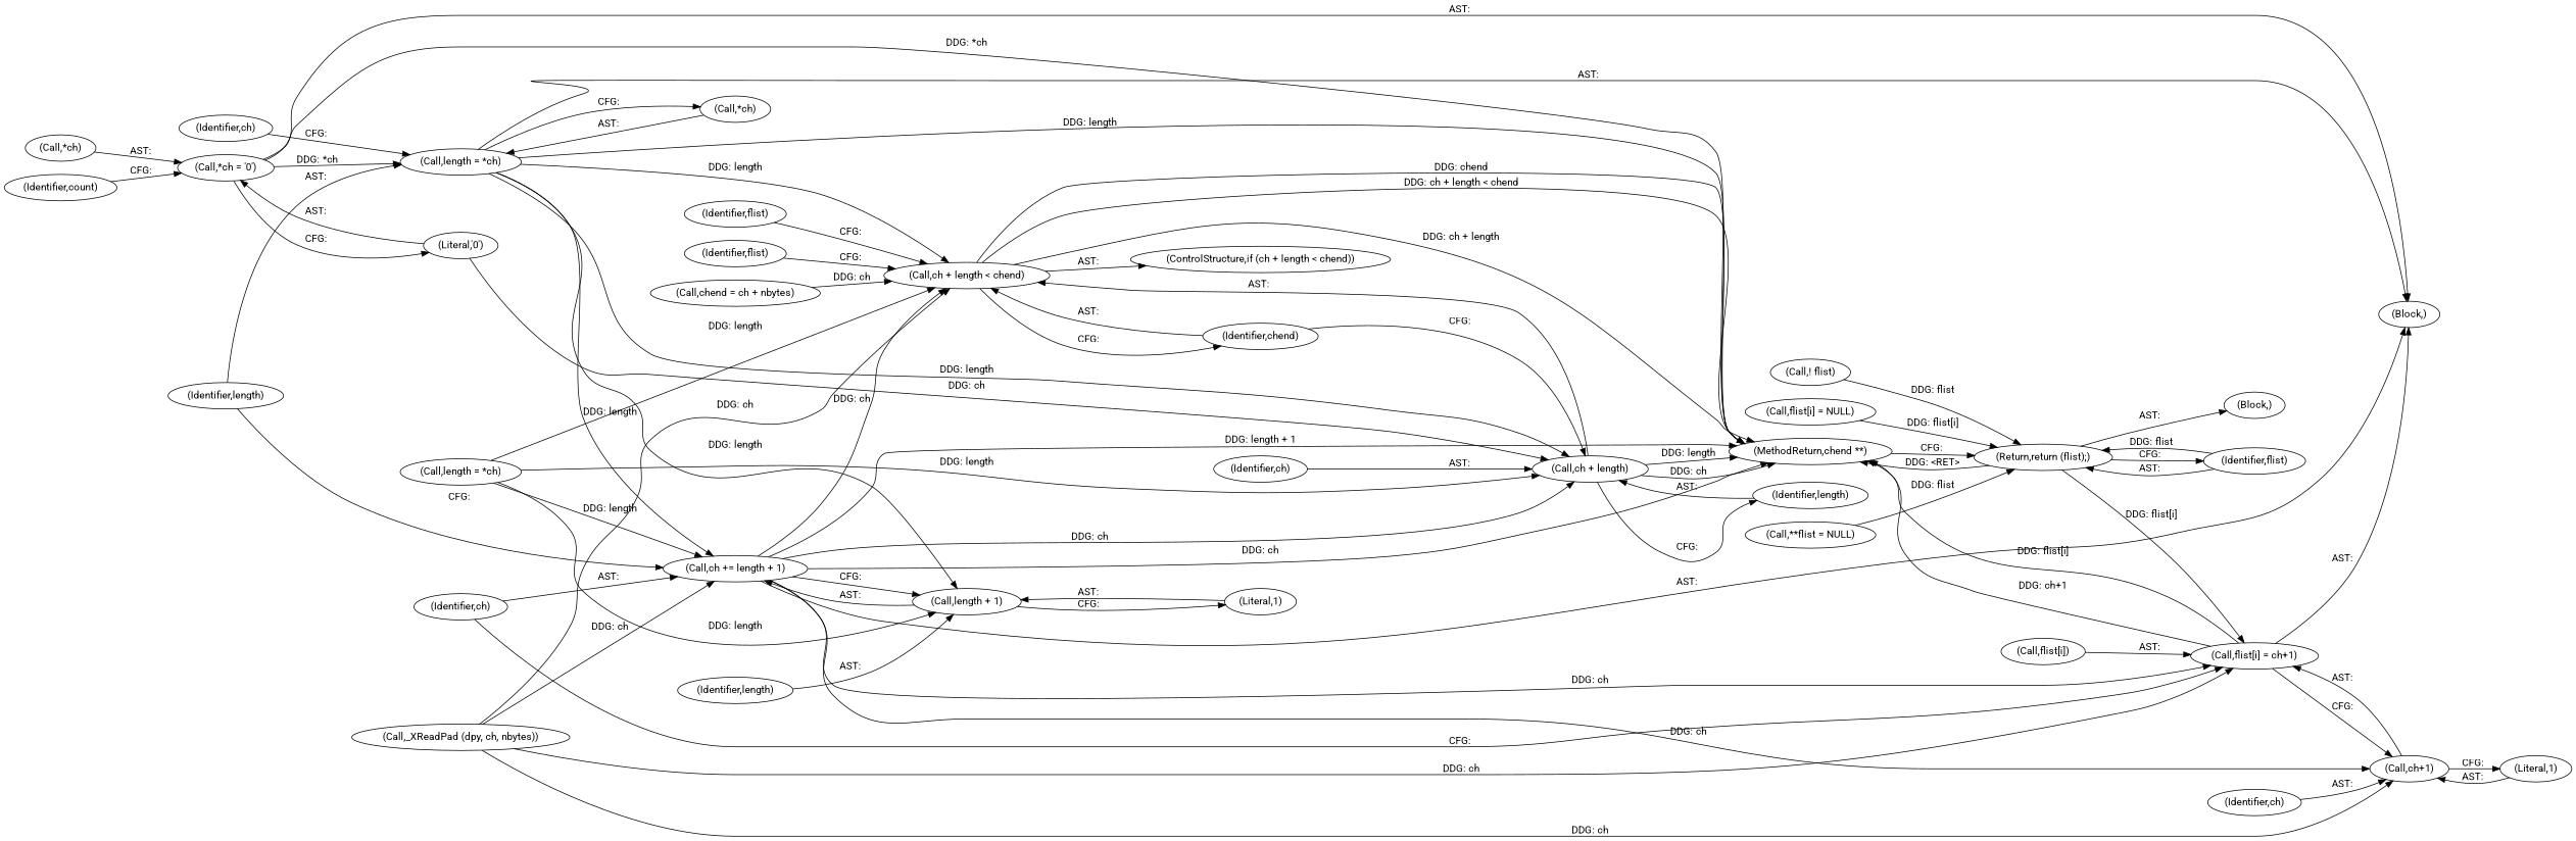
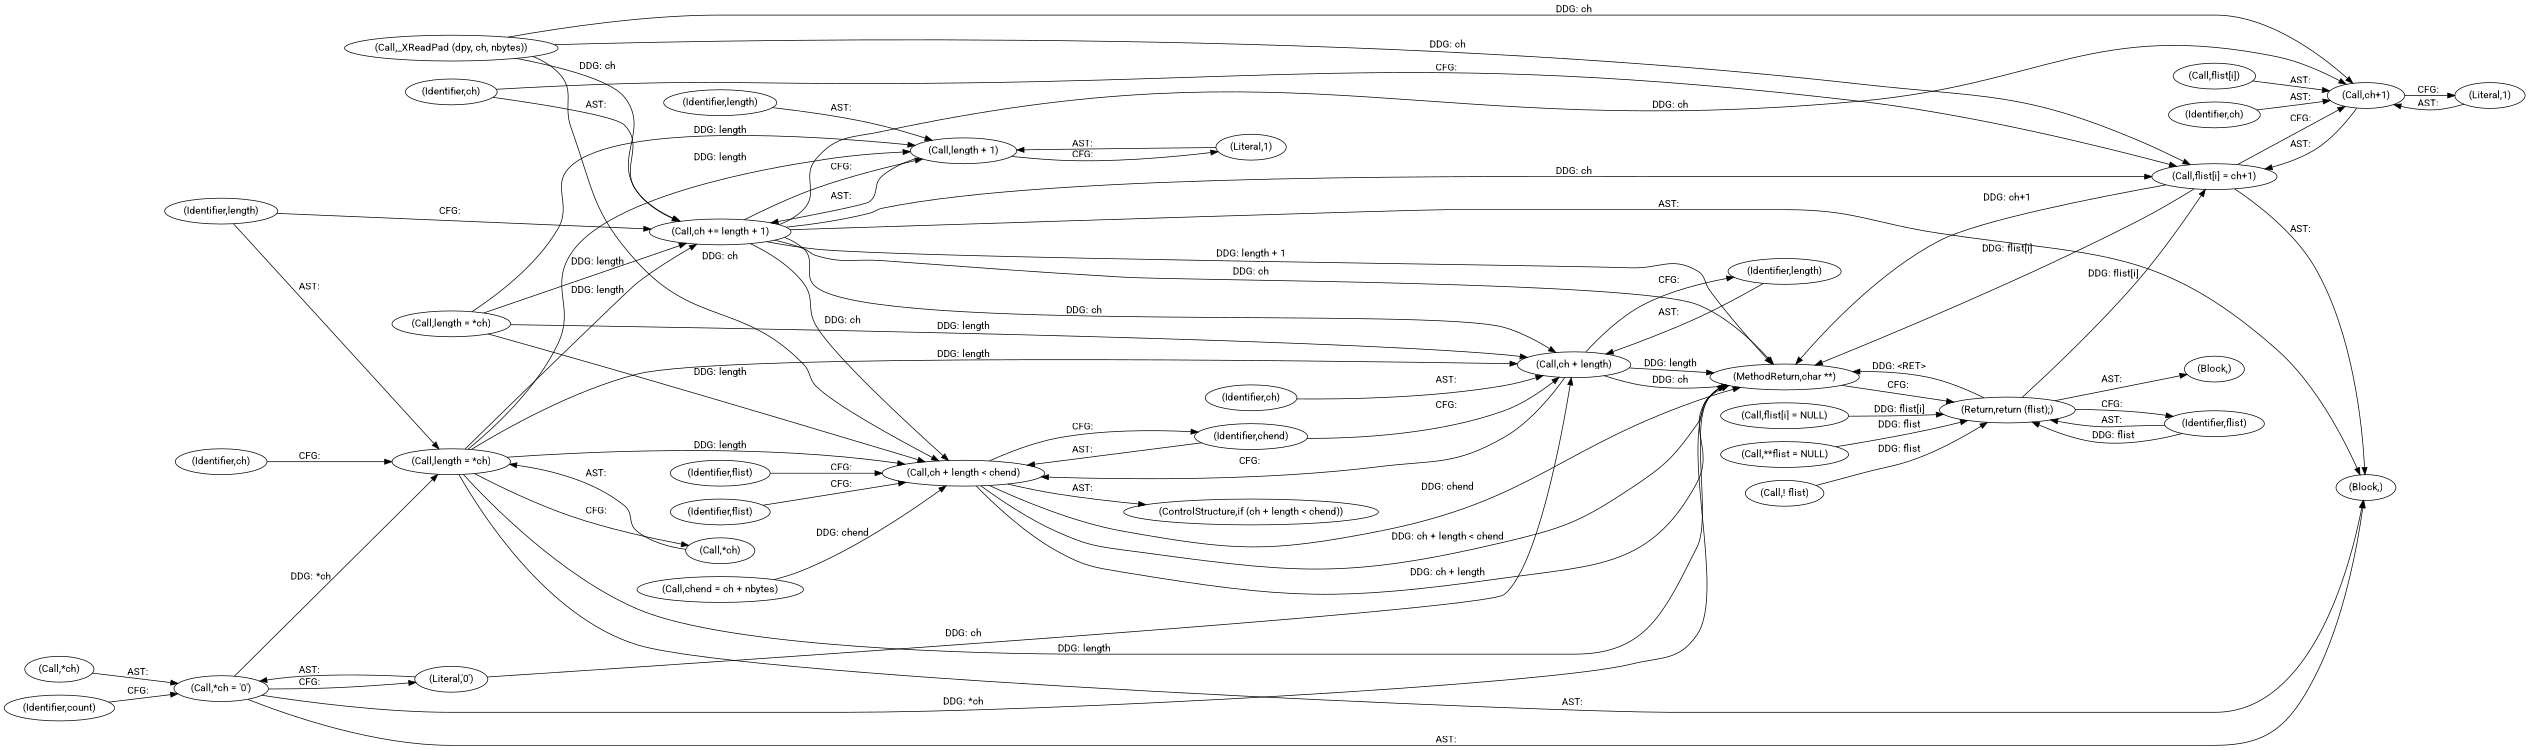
  digraph {
    fontname=Roboto
    rankdir=LR
    node [fontname=Roboto]
    edge [fontname=Roboto]
    n1 [label="(Call,*ch = '\0')"]
    n2 [label="(Call,length = *ch)"]
    n3 [label="(Literal,'\0')"]
    n4 [label="(Block,)"]
-   n5 [label="(MethodReturn,chend **)"]
+   n5 [label="(MethodReturn,char **)"]
    n6 [label="(Call,ch + length < chend)"]
    n7 [label="(Call,ch + length)"]
    n8 [label="(Call,ch += length + 1)"]
    n9 [label="(Call,length + 1)"]
    n10 [label="(Call,*ch)"]
    n11 [label="(Return,return (flist);)"]
    n12 [label="(Identifier,chend)"]
    n13 [label="(ControlStructure,if (ch + length < chend))"]
    n14 [label="(Identifier,length)"]
    n15 [label="(Call,flist[i] = ch+1)"]
    n16 [label="(Call,ch+1)"]
    n17 [label="(Literal,1)"]
    n18 [label="(Literal,1)"]
    n19 [label="(Identifier,flist)"]
    n20 [label="(Block,)"]
    n21 [label="(Call,**flist = NULL)"]
    n22 [label="(Identifier,flist)"]
    n23 [label="(Call,! flist)"]
    n24 [label="(Identifier,length)"]
    n25 [label="(Identifier,flist)"]
    n26 [label="(Identifier,ch)"]
    n27 [label="(Identifier,ch)"]
    n28 [label="(Call,*ch)"]
    n29 [label="(Call,chend = ch + nbytes)"]
    n30 [label="(Call,flist[i])"]
    n31 [label="(Identifier,ch)"]
    n32 [label="(Identifier,length)"]
    n33 [label="(Identifier,ch)"]
    n34 [label="(Identifier,count)"]
    n35 [label="(Call,length = *ch)"]
    n36 [label="(Call,_XReadPad (dpy, ch, nbytes))"]
    n37 [label="(Call,flist[i] = NULL)"]
    n1 -> n2 [label="DDG: *ch"]
    n1 -> n3 [label="CFG: "]
    n1 -> n4 [label="AST: "]
    n1 -> n5 [label="DDG: *ch"]
    n2 -> n4 [label="AST: "]
    n2 -> n5 [label="DDG: length"]
    n2 -> n6 [label="DDG: length"]
    n2 -> n7 [label="DDG: length"]
    n2 -> n8 [label="DDG: length"]
    n2 -> n9 [label="DDG: length"]
    n2 -> n10 [label="CFG: "]
    n3 -> n1 [label="AST: "]
    n3 -> n7 [label="DDG: ch"]
    n5 -> n11 [label="CFG: "]
    n6 -> n5 [label="DDG: chend"]
    n6 -> n5 [label="DDG: ch + length < chend"]
    n6 -> n5 [label="DDG: ch + length"]
    n6 -> n12 [label="CFG: "]
    n6 -> n13 [label="AST: "]
    n7 -> n5 [label="DDG: length"]
    n7 -> n5 [label="DDG: ch"]
-   n7 -> n6 [label="AST: "]
+   n7 -> n6 [label="CFG: "]
    n7 -> n14 [label="CFG: "]
    n8 -> n4 [label="AST: "]
    n8 -> n5 [label="DDG: length + 1"]
    n8 -> n5 [label="DDG: ch"]
    n8 -> n6 [label="DDG: ch"]
    n8 -> n7 [label="DDG: ch"]
    n8 -> n9 [label="CFG: "]
    n8 -> n15 [label="DDG: ch"]
    n8 -> n16 [label="DDG: ch"]
    n9 -> n8 [label="AST: "]
    n9 -> n17 [label="CFG: "]
    n10 -> n2 [label="AST: "]
    n11 -> n5 [label="DDG: <RET>"]
    n11 -> n15 [label="DDG: flist[i]"]
    n11 -> n19 [label="CFG: "]
    n11 -> n20 [label="AST: "]
    n12 -> n6 [label="AST: "]
    n12 -> n7 [label="CFG: "]
    n14 -> n7 [label="AST: "]
    n15 -> n4 [label="AST: "]
    n15 -> n5 [label="DDG: flist[i]"]
    n15 -> n5 [label="DDG: ch+1"]
    n15 -> n16 [label="CFG: "]
    n16 -> n15 [label="AST: "]
    n16 -> n18 [label="CFG: "]
    n17 -> n9 [label="AST: "]
    n18 -> n16 [label="AST: "]
    n19 -> n11 [label="AST: "]
    n19 -> n11 [label="DDG: flist"]
    n21 -> n11 [label="DDG: flist"]
    n22 -> n6 [label="CFG: "]
    n23 -> n11 [label="DDG: flist"]
    n24 -> n2 [label="AST: "]
    n24 -> n8 [label="CFG: "]
    n25 -> n6 [label="CFG: "]
    n26 -> n8 [label="AST: "]
    n26 -> n15 [label="CFG: "]
    n27 -> n2 [label="CFG: "]
    n28 -> n1 [label="AST: "]
-   n29 -> n6 [label="DDG: ch"]
-   n30 -> n15 [label="AST: "]
+   n29 -> n6 [label="DDG: chend"]
+   n30 -> n16 [label="AST: "]
    n31 -> n16 [label="AST: "]
    n32 -> n9 [label="AST: "]
    n33 -> n7 [label="AST: "]
    n34 -> n1 [label="CFG: "]
    n35 -> n6 [label="DDG: length"]
    n35 -> n7 [label="DDG: length"]
    n35 -> n8 [label="DDG: length"]
    n35 -> n9 [label="DDG: length"]
    n36 -> n6 [label="DDG: ch"]
    n36 -> n8 [label="DDG: ch"]
    n36 -> n15 [label="DDG: ch"]
    n36 -> n16 [label="DDG: ch"]
    n37 -> n11 [label="DDG: flist[i]"]
  }
